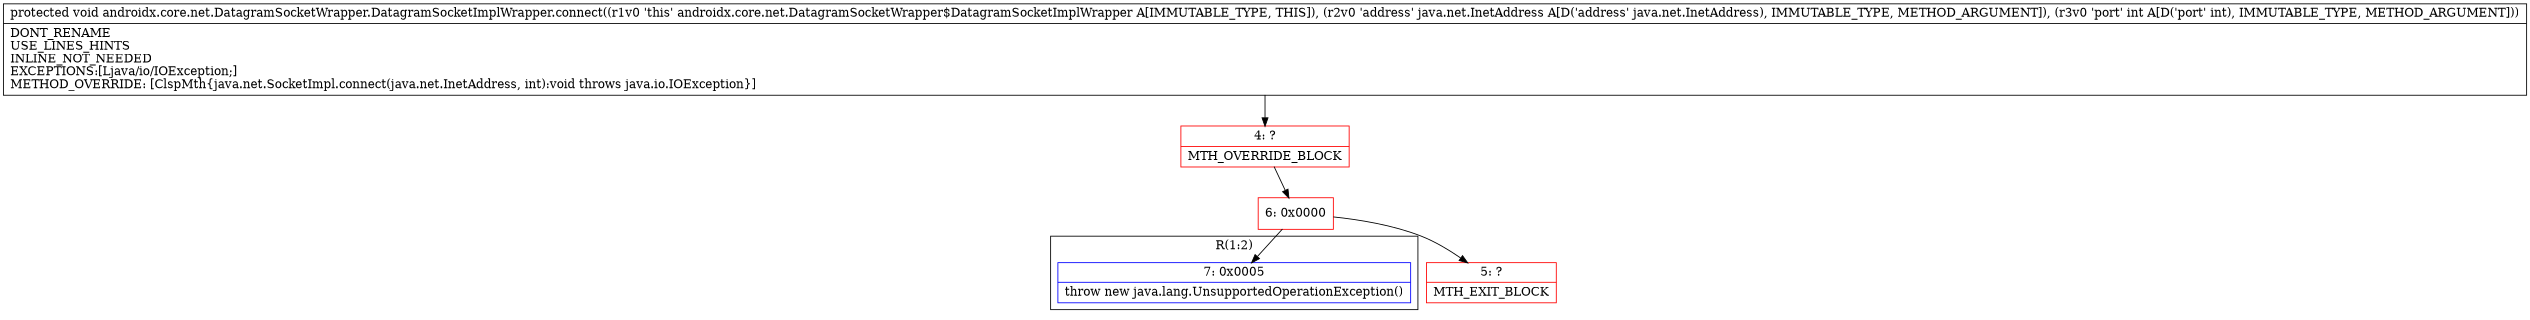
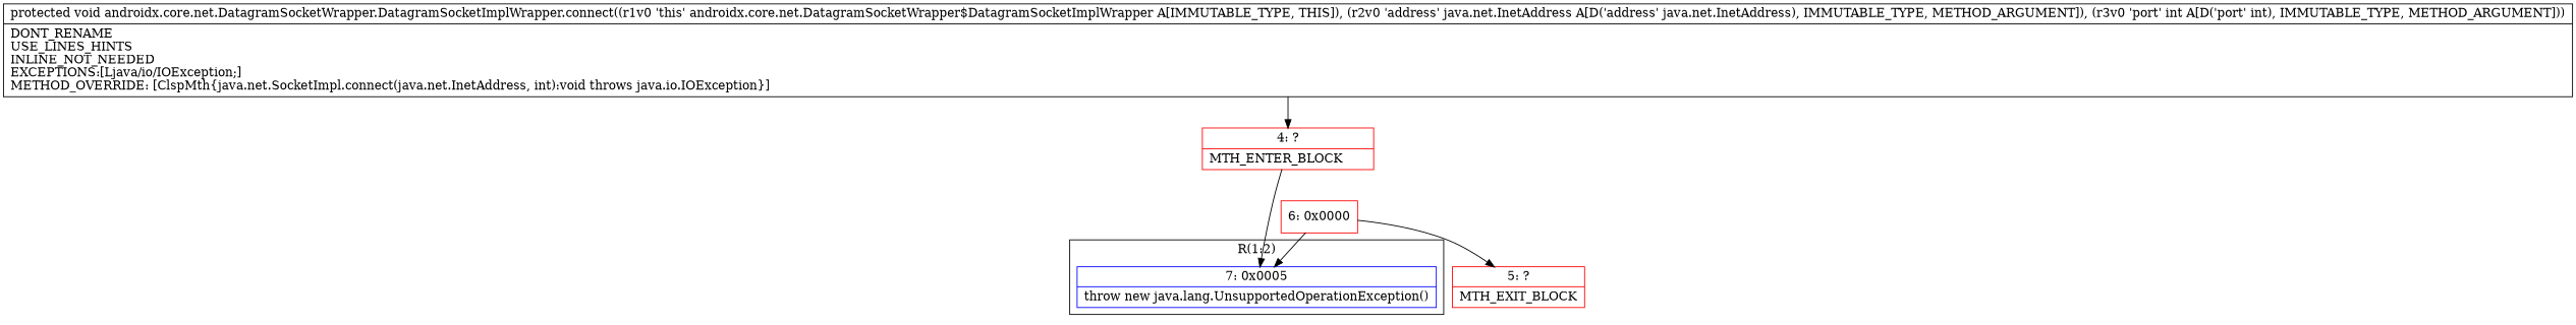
  digraph {
    node [color=red shape=record]
    n1 [color=blue label="{7\:\ 0x0005|throw new java.lang.UnsupportedOperationException()\l}"]
    n2 [label="{5\:\ ?|MTH_EXIT_BLOCK\l}"]
-   n3 [label="{4\:\ ?|MTH_OVERRIDE_BLOCK\l}"]
+   n3 [label="{4\:\ ?|MTH_ENTER_BLOCK\l}"]
    n4 [label="{6\:\ 0x0000}"]
    n5 [label="{protected void androidx.core.net.DatagramSocketWrapper.DatagramSocketImplWrapper.connect((r1v0 'this' androidx.core.net.DatagramSocketWrapper$DatagramSocketImplWrapper A[IMMUTABLE_TYPE, THIS]), (r2v0 'address' java.net.InetAddress A[D('address' java.net.InetAddress), IMMUTABLE_TYPE, METHOD_ARGUMENT]), (r3v0 'port' int A[D('port' int), IMMUTABLE_TYPE, METHOD_ARGUMENT]))  | DONT_RENAME\lUSE_LINES_HINTS\lINLINE_NOT_NEEDED\lEXCEPTIONS:[Ljava\/io\/IOException;]\lMETHOD_OVERRIDE: [ClspMth\{java.net.SocketImpl.connect(java.net.InetAddress, int):void throws java.io.IOException\}]\l}" color=""]
    subgraph cluster_1 {
      label="R(1:2)"
      n1
    }
-   n3 -> n4
+   n3 -> n1
    n4 -> n1
    n4 -> n2
    n5 -> n3
  }
